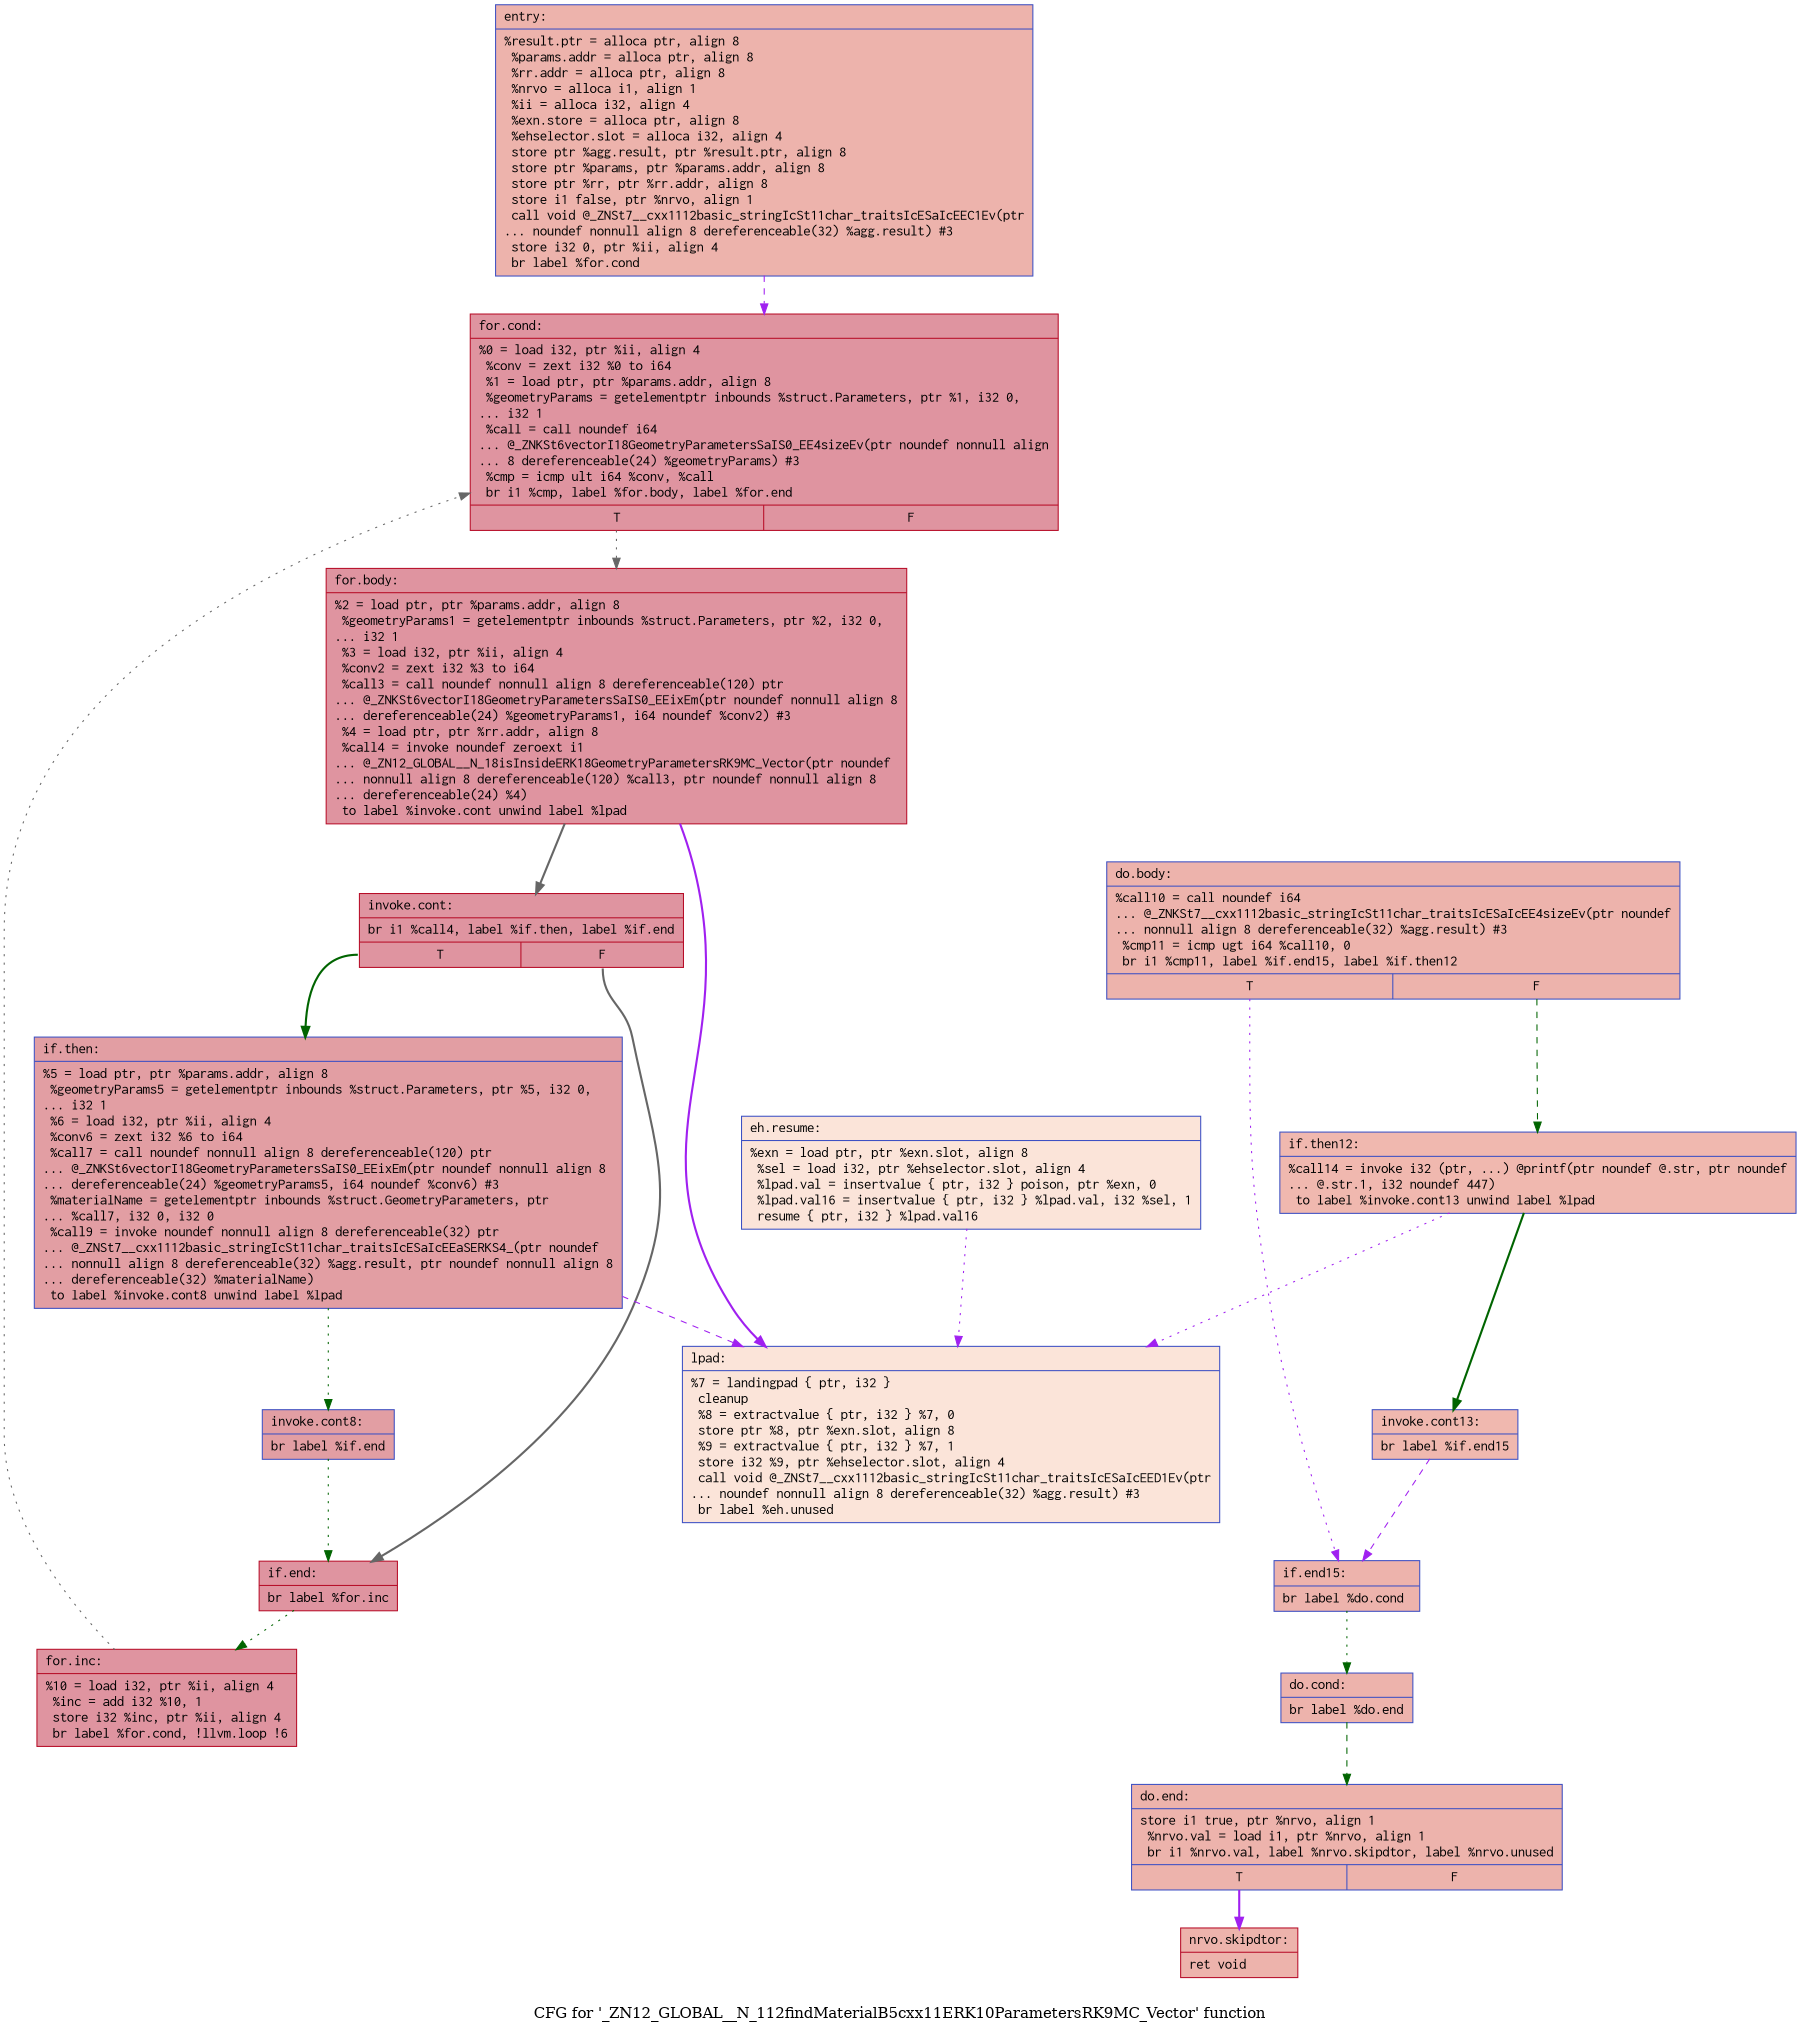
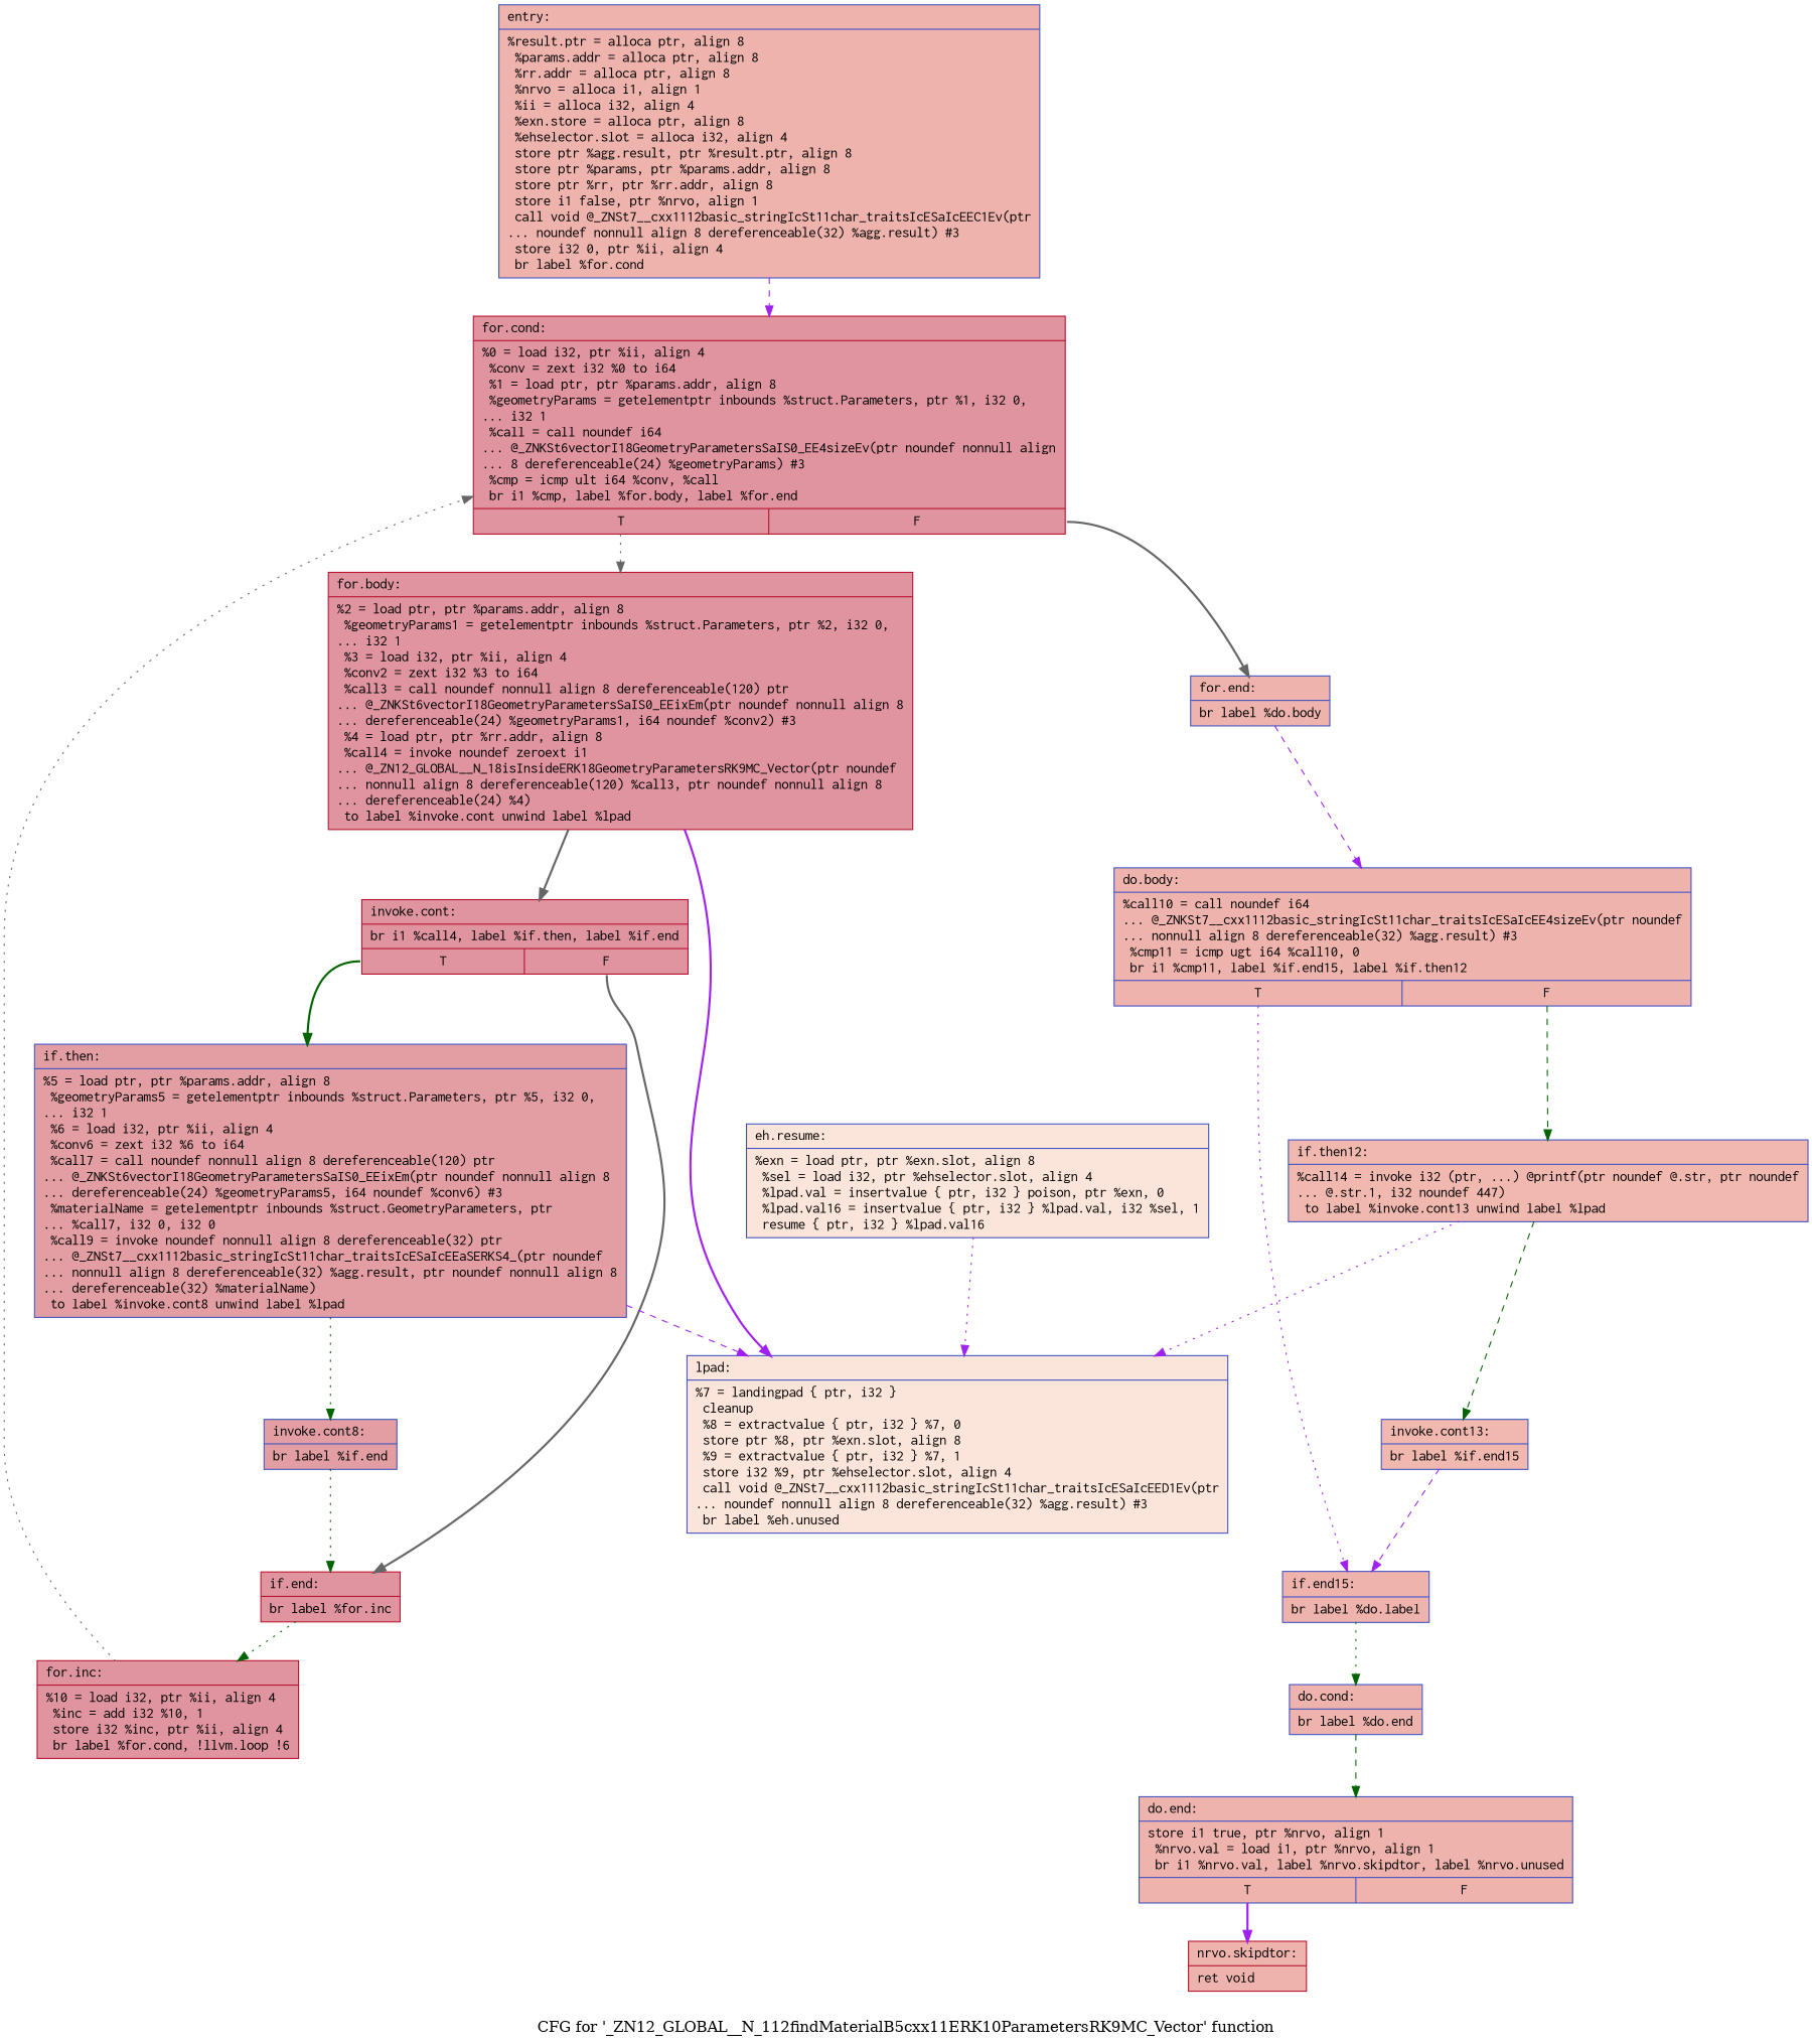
  digraph {
    label="CFG for '_ZN12_GLOBAL__N_112findMaterialB5cxx11ERK10ParametersRK9MC_Vector' function"
    node [color="#3d50c3ff" fillcolor="#d6524470" fontname=Courier shape=record style=filled]
    edge [color=purple style=dotted]
    n1 [label="{entry:\l|  %result.ptr = alloca ptr, align 8\l  %params.addr = alloca ptr, align 8\l  %rr.addr = alloca ptr, align 8\l  %nrvo = alloca i1, align 1\l  %ii = alloca i32, align 4\l  %exn.store = alloca ptr, align 8\l  %ehselector.slot = alloca i32, align 4\l  store ptr %agg.result, ptr %result.ptr, align 8\l  store ptr %params, ptr %params.addr, align 8\l  store ptr %rr, ptr %rr.addr, align 8\l  store i1 false, ptr %nrvo, align 1\l  call void @_ZNSt7__cxx1112basic_stringIcSt11char_traitsIcESaIcEEC1Ev(ptr\l... noundef nonnull align 8 dereferenceable(32) %agg.result) #3\l  store i32 0, ptr %ii, align 4\l  br label %for.cond\l}"]
    n2 [color="#b70d28ff" fillcolor="#b70d2870" label="{for.cond:\l|  %0 = load i32, ptr %ii, align 4\l  %conv = zext i32 %0 to i64\l  %1 = load ptr, ptr %params.addr, align 8\l  %geometryParams = getelementptr inbounds %struct.Parameters, ptr %1, i32 0,\l... i32 1\l  %call = call noundef i64\l... @_ZNKSt6vectorI18GeometryParametersSaIS0_EE4sizeEv(ptr noundef nonnull align\l... 8 dereferenceable(24) %geometryParams) #3\l  %cmp = icmp ult i64 %conv, %call\l  br i1 %cmp, label %for.body, label %for.end\l|{<s0>T|<s1>F}}"]
    n3 [color="#b70d28ff" fillcolor="#b70d2870" label="{for.body:\l|  %2 = load ptr, ptr %params.addr, align 8\l  %geometryParams1 = getelementptr inbounds %struct.Parameters, ptr %2, i32 0,\l... i32 1\l  %3 = load i32, ptr %ii, align 4\l  %conv2 = zext i32 %3 to i64\l  %call3 = call noundef nonnull align 8 dereferenceable(120) ptr\l... @_ZNKSt6vectorI18GeometryParametersSaIS0_EEixEm(ptr noundef nonnull align 8\l... dereferenceable(24) %geometryParams1, i64 noundef %conv2) #3\l  %4 = load ptr, ptr %rr.addr, align 8\l  %call4 = invoke noundef zeroext i1\l... @_ZN12_GLOBAL__N_18isInsideERK18GeometryParametersRK9MC_Vector(ptr noundef\l... nonnull align 8 dereferenceable(120) %call3, ptr noundef nonnull align 8\l... dereferenceable(24) %4)\l          to label %invoke.cont unwind label %lpad\l}"]
+   n4 [label="{for.end:\l|  br label %do.body\l}"]
    n5 [color="#b70d28ff" fillcolor="#b70d2870" label="{invoke.cont:\l|  br i1 %call4, label %if.then, label %if.end\l|{<s0>T|<s1>F}}"]
    n6 [fillcolor="#f5c1a970" label="{lpad:\l|  %7 = landingpad \{ ptr, i32 \}\l          cleanup\l  %8 = extractvalue \{ ptr, i32 \} %7, 0\l  store ptr %8, ptr %exn.slot, align 8\l  %9 = extractvalue \{ ptr, i32 \} %7, 1\l  store i32 %9, ptr %ehselector.slot, align 4\l  call void @_ZNSt7__cxx1112basic_stringIcSt11char_traitsIcESaIcEED1Ev(ptr\l... noundef nonnull align 8 dereferenceable(32) %agg.result) #3\l  br label %eh.unused\l}"]
    n7 [label="{do.body:\l|  %call10 = call noundef i64\l... @_ZNKSt7__cxx1112basic_stringIcSt11char_traitsIcESaIcEE4sizeEv(ptr noundef\l... nonnull align 8 dereferenceable(32) %agg.result) #3\l  %cmp11 = icmp ugt i64 %call10, 0\l  br i1 %cmp11, label %if.end15, label %if.then12\l|{<s0>T|<s1>F}}"]
    n8 [fillcolor="#be242e70" label="{if.then:\l|  %5 = load ptr, ptr %params.addr, align 8\l  %geometryParams5 = getelementptr inbounds %struct.Parameters, ptr %5, i32 0,\l... i32 1\l  %6 = load i32, ptr %ii, align 4\l  %conv6 = zext i32 %6 to i64\l  %call7 = call noundef nonnull align 8 dereferenceable(120) ptr\l... @_ZNKSt6vectorI18GeometryParametersSaIS0_EEixEm(ptr noundef nonnull align 8\l... dereferenceable(24) %geometryParams5, i64 noundef %conv6) #3\l  %materialName = getelementptr inbounds %struct.GeometryParameters, ptr\l... %call7, i32 0, i32 0\l  %call9 = invoke noundef nonnull align 8 dereferenceable(32) ptr\l... @_ZNSt7__cxx1112basic_stringIcSt11char_traitsIcESaIcEEaSERKS4_(ptr noundef\l... nonnull align 8 dereferenceable(32) %agg.result, ptr noundef nonnull align 8\l... dereferenceable(32) %materialName)\l          to label %invoke.cont8 unwind label %lpad\l}"]
    n9 [color="#b70d28ff" fillcolor="#b70d2870" label="{if.end:\l|  br label %for.inc\l}"]
-   n10 [label="{if.end15:\l|  br label %do.cond\l}"]
+   n10 [label="{if.end15:\l|  br label %do.label\l}"]
    n11 [fillcolor="#dc5d4a70" label="{if.then12:\l|  %call14 = invoke i32 (ptr, ...) @printf(ptr noundef @.str, ptr noundef\l... @.str.1, i32 noundef 447)\l          to label %invoke.cont13 unwind label %lpad\l}"]
    n12 [fillcolor="#be242e70" label="{invoke.cont8:\l|  br label %if.end\l}"]
    n13 [color="#b70d28ff" fillcolor="#b70d2870" label="{for.inc:\l|  %10 = load i32, ptr %ii, align 4\l  %inc = add i32 %10, 1\l  store i32 %inc, ptr %ii, align 4\l  br label %for.cond, !llvm.loop !6\l}"]
    n14 [fillcolor="#f5c1a970" label="{eh.resume:\l|  %exn = load ptr, ptr %exn.slot, align 8\l  %sel = load i32, ptr %ehselector.slot, align 4\l  %lpad.val = insertvalue \{ ptr, i32 \} poison, ptr %exn, 0\l  %lpad.val16 = insertvalue \{ ptr, i32 \} %lpad.val, i32 %sel, 1\l  resume \{ ptr, i32 \} %lpad.val16\l}"]
    n15 [label="{do.cond:\l|  br label %do.end\l}"]
    n16 [fillcolor="#dc5d4a70" label="{invoke.cont13:\l|  br label %if.end15\l}"]
    n17 [label="{do.end:\l|  store i1 true, ptr %nrvo, align 1\l  %nrvo.val = load i1, ptr %nrvo, align 1\l  br i1 %nrvo.val, label %nrvo.skipdtor, label %nrvo.unused\l|{<s0>T|<s1>F}}"]
    n18 [color="#b70d28ff" label="{nrvo.skipdtor:\l|  ret void\l}"]
    n1 -> n2 [style=dashed]
    n2 -> n3 [color=gray40 tailport=s0]
+   n2 -> n4 [color=gray40 style=bold tailport=s1]
    n3 -> n5 [color=gray40 style=bold]
    n3 -> n6 [style=bold]
+   n4 -> n7 [style=dashed]
    n5 -> n8 [color=darkgreen style=bold tailport=s0]
    n5 -> n9 [color=gray40 style=bold tailport=s1]
    n7 -> n10 [tailport=s0]
    n7 -> n11 [color=darkgreen style=dashed tailport=s1]
    n8 -> n6 [style=dashed]
    n8 -> n12 [color=darkgreen]
    n9 -> n13 [color=darkgreen]
    n10 -> n15 [color=darkgreen]
    n11 -> n6
-   n11 -> n16 [color=darkgreen style=bold]
+   n11 -> n16 [color=darkgreen style=dashed]
    n12 -> n9 [color=darkgreen]
    n13 -> n2 [color=gray40]
    n14 -> n6
    n15 -> n17 [color=darkgreen style=dashed]
    n16 -> n10 [style=dashed]
    n17 -> n18 [style=bold tailport=s0]
  }
